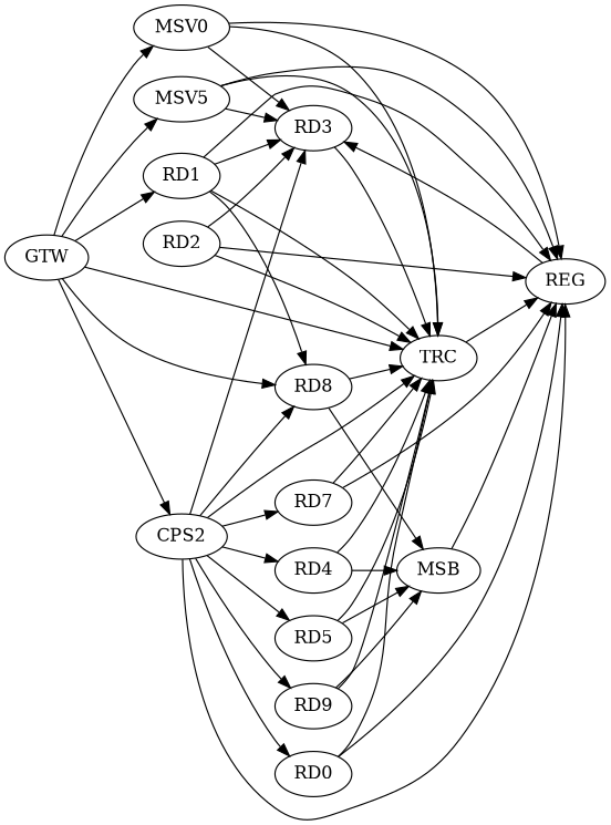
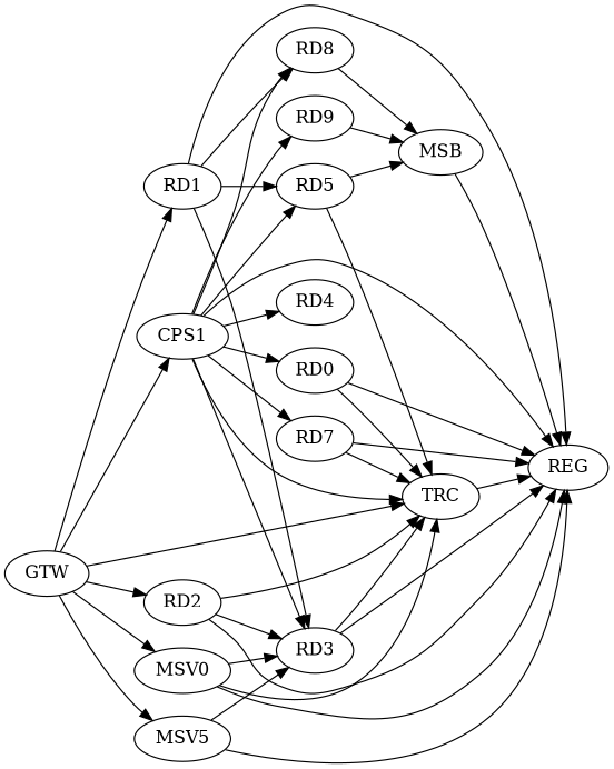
  strict digraph {
    rankdir=LR
    n1 [label=RD1]
    n2 [label=RD3]
    n3 [label=RD8]
    n4 [label=REG]
    n5 [label=TRC]
    n6 [label=MSB]
    n7 [label=RD2]
    n8 [label=RD4]
    n9 [label=RD5]
    n10 [label=RD0]
    n11 [label=RD7]
    n12 [label=RD9]
-   n13 [label=CPS2]
+   n13 [label=CPS1]
    n14 [label=GTW]
    n15 [label=MSV0]
    n16 [label=MSV5]
    n1 -> n2
    n1 -> n3
    n1 -> n4
-   n1 -> n5
-   n4 -> n2
+   n1 -> n9
+   n2 -> n4
    n2 -> n5
-   n3 -> n5
    n3 -> n6
    n5 -> n4
    n6 -> n4
    n7 -> n2
    n7 -> n4
    n7 -> n5
-   n8 -> n5
-   n8 -> n6
    n9 -> n5
    n9 -> n6
    n10 -> n4
    n10 -> n5
    n11 -> n4
    n11 -> n5
-   n12 -> n5
    n12 -> n6
    n13 -> n2
    n13 -> n3
    n13 -> n4
    n13 -> n5
    n13 -> n8
    n13 -> n9
    n13 -> n10
    n13 -> n11
    n13 -> n12
    n14 -> n1
    n14 -> n5
-   n14 -> n3
+   n14 -> n7
    n14 -> n13
    n14 -> n15
    n14 -> n16
    n15 -> n2
    n15 -> n4
    n15 -> n5
    n16 -> n2
    n16 -> n4
-   n16 -> n5
  }
